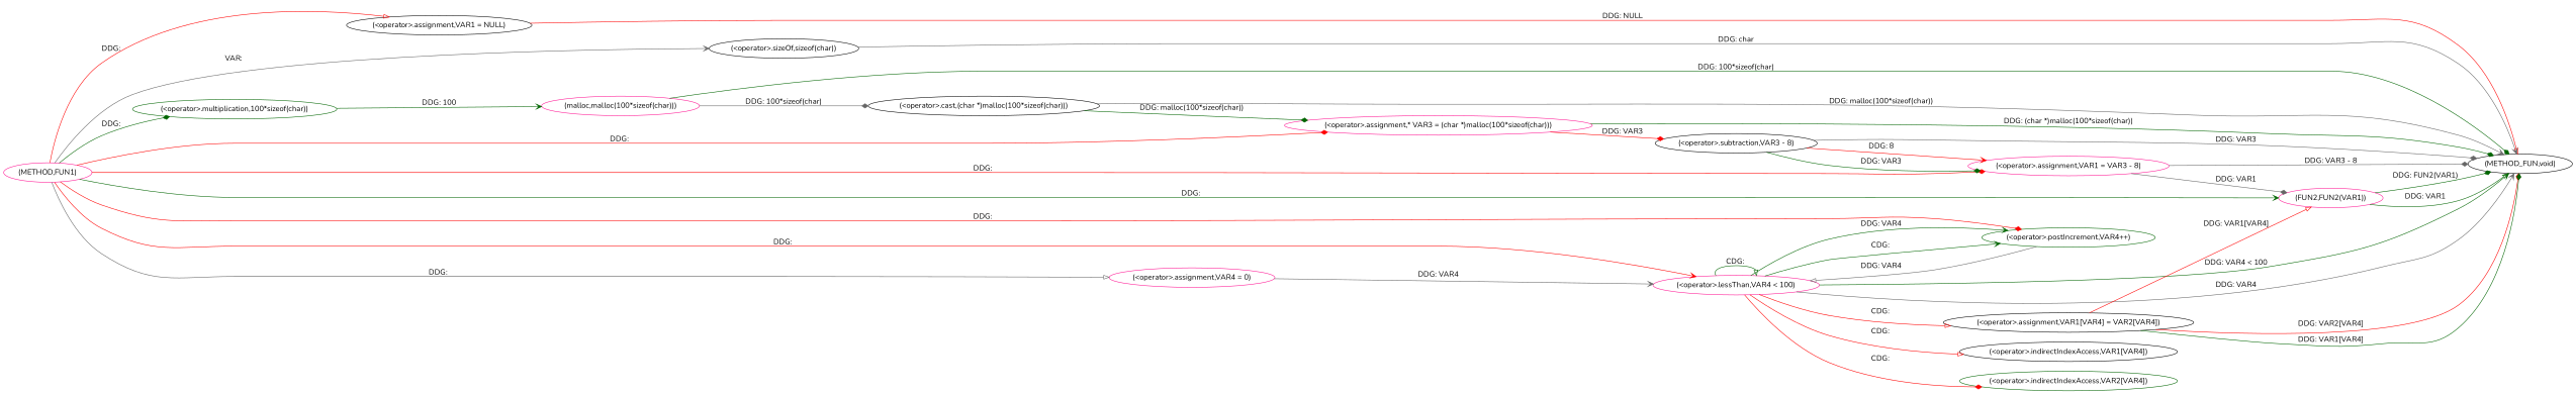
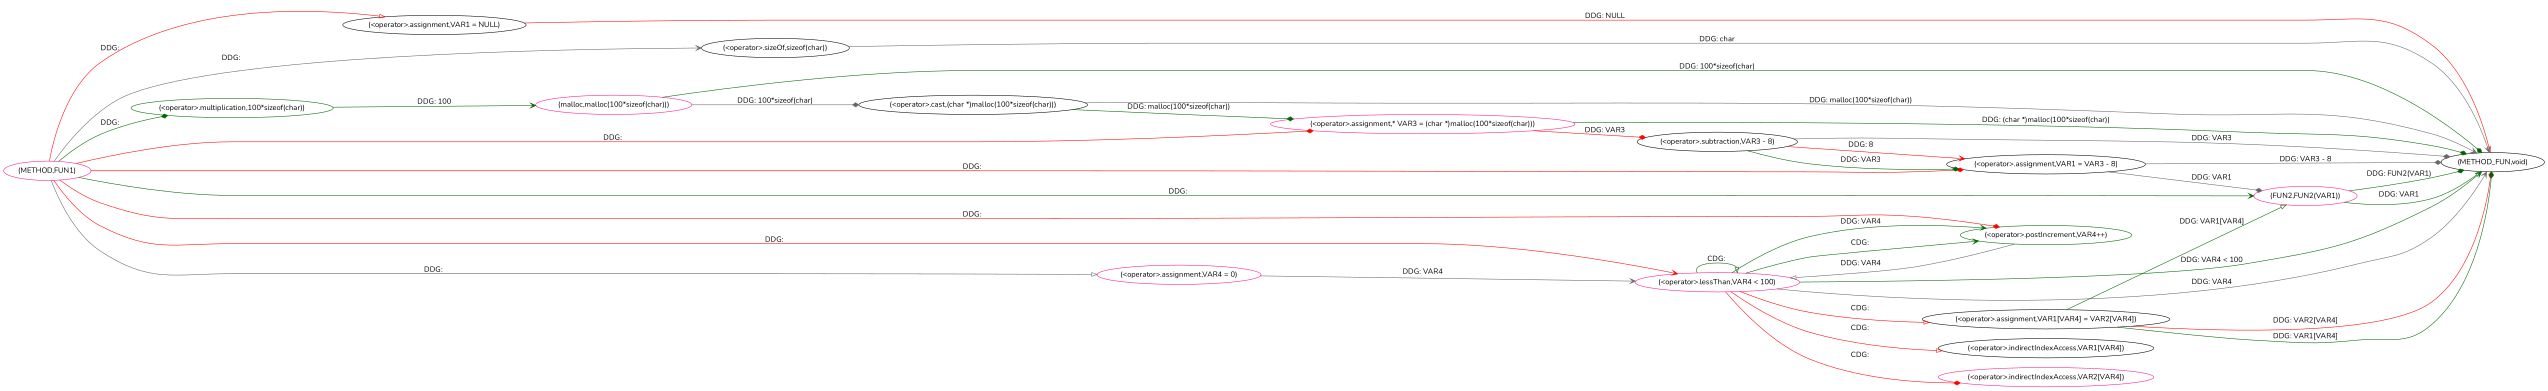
  digraph {
    fontname=Nunito
    rankdir=LR
    node [color=black fontname=Nunito]
    edge [arrowhead=diamond color=darkgreen fontname=Nunito]
    n1 [color=deeppink label="(METHOD,FUN1)"]
    n2 [label="(<operator>.assignment,VAR1 = NULL)"]
    n3 [color=deeppink label="(<operator>.assignment,* VAR3 = (char *)malloc(100*sizeof(char)))"]
    n4 [color=darkgreen label="(<operator>.multiplication,100*sizeof(char))"]
    n5 [label="(<operator>.sizeOf,sizeof(char))"]
-   n6 [color=deeppink label="(<operator>.assignment,VAR1 = VAR3 - 8)"]
+   n6 [label="(<operator>.assignment,VAR1 = VAR3 - 8)"]
    n7 [color=deeppink label="(<operator>.assignment,VAR4 = 0)"]
    n8 [color=deeppink label="(<operator>.lessThan,VAR4 < 100)"]
    n9 [color=darkgreen label="(<operator>.postIncrement,VAR4++)"]
    n10 [color=deeppink label="(FUN2,FUN2(VAR1))"]
    n11 [label="(METHOD_FUN,void)"]
    n12 [label="(<operator>.subtraction,VAR3 - 8)"]
    n13 [color=deeppink label="(malloc,malloc(100*sizeof(char)))"]
    n14 [label="(<operator>.assignment,VAR1[VAR4] = VAR2[VAR4])"]
    n15 [label="(<operator>.indirectIndexAccess,VAR1[VAR4])"]
-   n16 [color=darkgreen label="(<operator>.indirectIndexAccess,VAR2[VAR4])"]
+   n16 [color=deeppink label="(<operator>.indirectIndexAccess,VAR2[VAR4])"]
    n17 [label="(<operator>.cast,(char *)malloc(100*sizeof(char)))"]
    n1 -> n2 [arrowhead=onormal color=red label="DDG: "]
    n1 -> n3 [color=red label="DDG: "]
    n1 -> n4 [label="DDG: "]
-   n1 -> n5 [arrowhead=vee color=gray40 label="VAR: "]
+   n1 -> n5 [arrowhead=vee color=gray40 label="DDG: "]
    n1 -> n6 [color=red label="DDG: "]
    n1 -> n7 [arrowhead=onormal color=gray40 label="DDG: "]
    n1 -> n8 [arrowhead=vee color=red label="DDG: "]
    n1 -> n9 [color=red label="DDG: "]
    n1 -> n10 [arrowhead=vee label="DDG: "]
    n2 -> n11 [arrowhead=onormal color=red label="DDG: NULL"]
    n3 -> n11 [label="DDG: (char *)malloc(100*sizeof(char))"]
    n3 -> n12 [color=red label="DDG: VAR3"]
    n4 -> n13 [arrowhead=vee label="DDG: 100"]
    n5 -> n11 [arrowhead=vee color=gray40 label="DDG: char"]
    n6 -> n10 [color=gray40 label="DDG: VAR1"]
    n6 -> n11 [color=gray40 label="DDG: VAR3 - 8"]
    n7 -> n8 [arrowhead=vee color=gray40 label="DDG: VAR4"]
    n8 -> n8 [arrowhead=onormal label="CDG: "]
    n8 -> n9 [arrowhead=vee label="DDG: VAR4"]
    n8 -> n9 [arrowhead=vee label="CDG: "]
    n8 -> n11 [arrowhead=vee label="DDG: VAR4 < 100"]
    n8 -> n11 [arrowhead=vee color=gray40 label="DDG: VAR4"]
    n8 -> n14 [arrowhead=onormal color=red label="CDG: "]
    n8 -> n15 [arrowhead=onormal color=red label="CDG: "]
    n8 -> n16 [color=red label="CDG: "]
    n9 -> n8 [arrowhead=onormal color=gray40 label="DDG: VAR4"]
    n10 -> n11 [label="DDG: FUN2(VAR1)"]
    n10 -> n11 [arrowhead=onormal label="DDG: VAR1"]
    n12 -> n6 [label="DDG: VAR3"]
    n12 -> n6 [arrowhead=vee color=red label="DDG: 8"]
    n12 -> n11 [color=gray40 label="DDG: VAR3"]
    n13 -> n11 [label="DDG: 100*sizeof(char)"]
    n13 -> n17 [color=gray40 label="DDG: 100*sizeof(char)"]
-   n14 -> n10 [arrowhead=onormal color=red label="DDG: VAR1[VAR4]"]
+   n14 -> n10 [arrowhead=onormal label="DDG: VAR1[VAR4]"]
    n14 -> n11 [color=red label="DDG: VAR2[VAR4]"]
    n14 -> n11 [label="DDG: VAR1[VAR4]"]
    n17 -> n3 [label="DDG: malloc(100*sizeof(char))"]
    n17 -> n11 [arrowhead=vee color=gray40 label="DDG: malloc(100*sizeof(char))"]
  }
